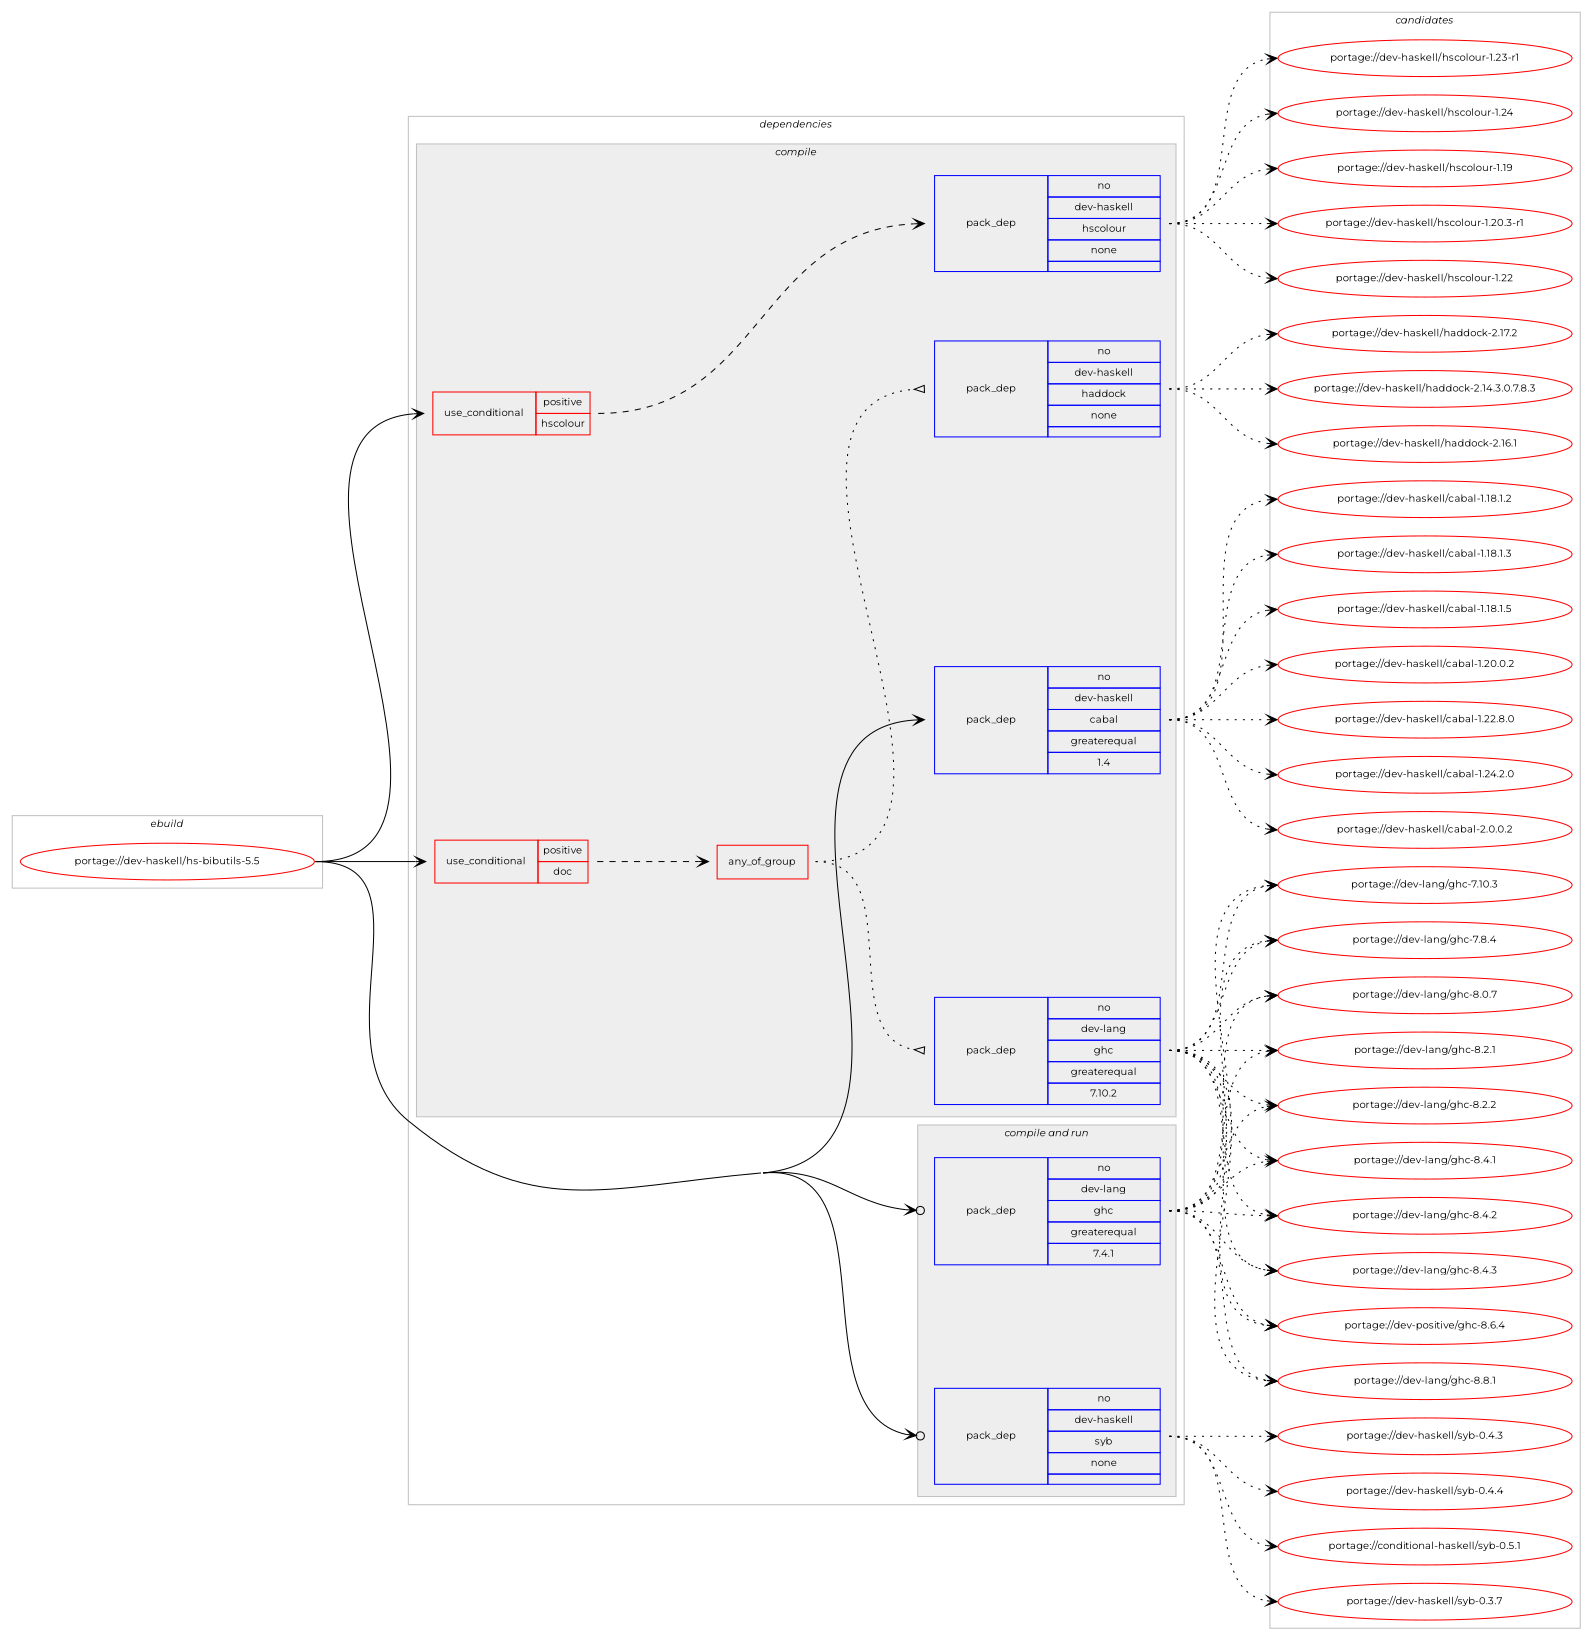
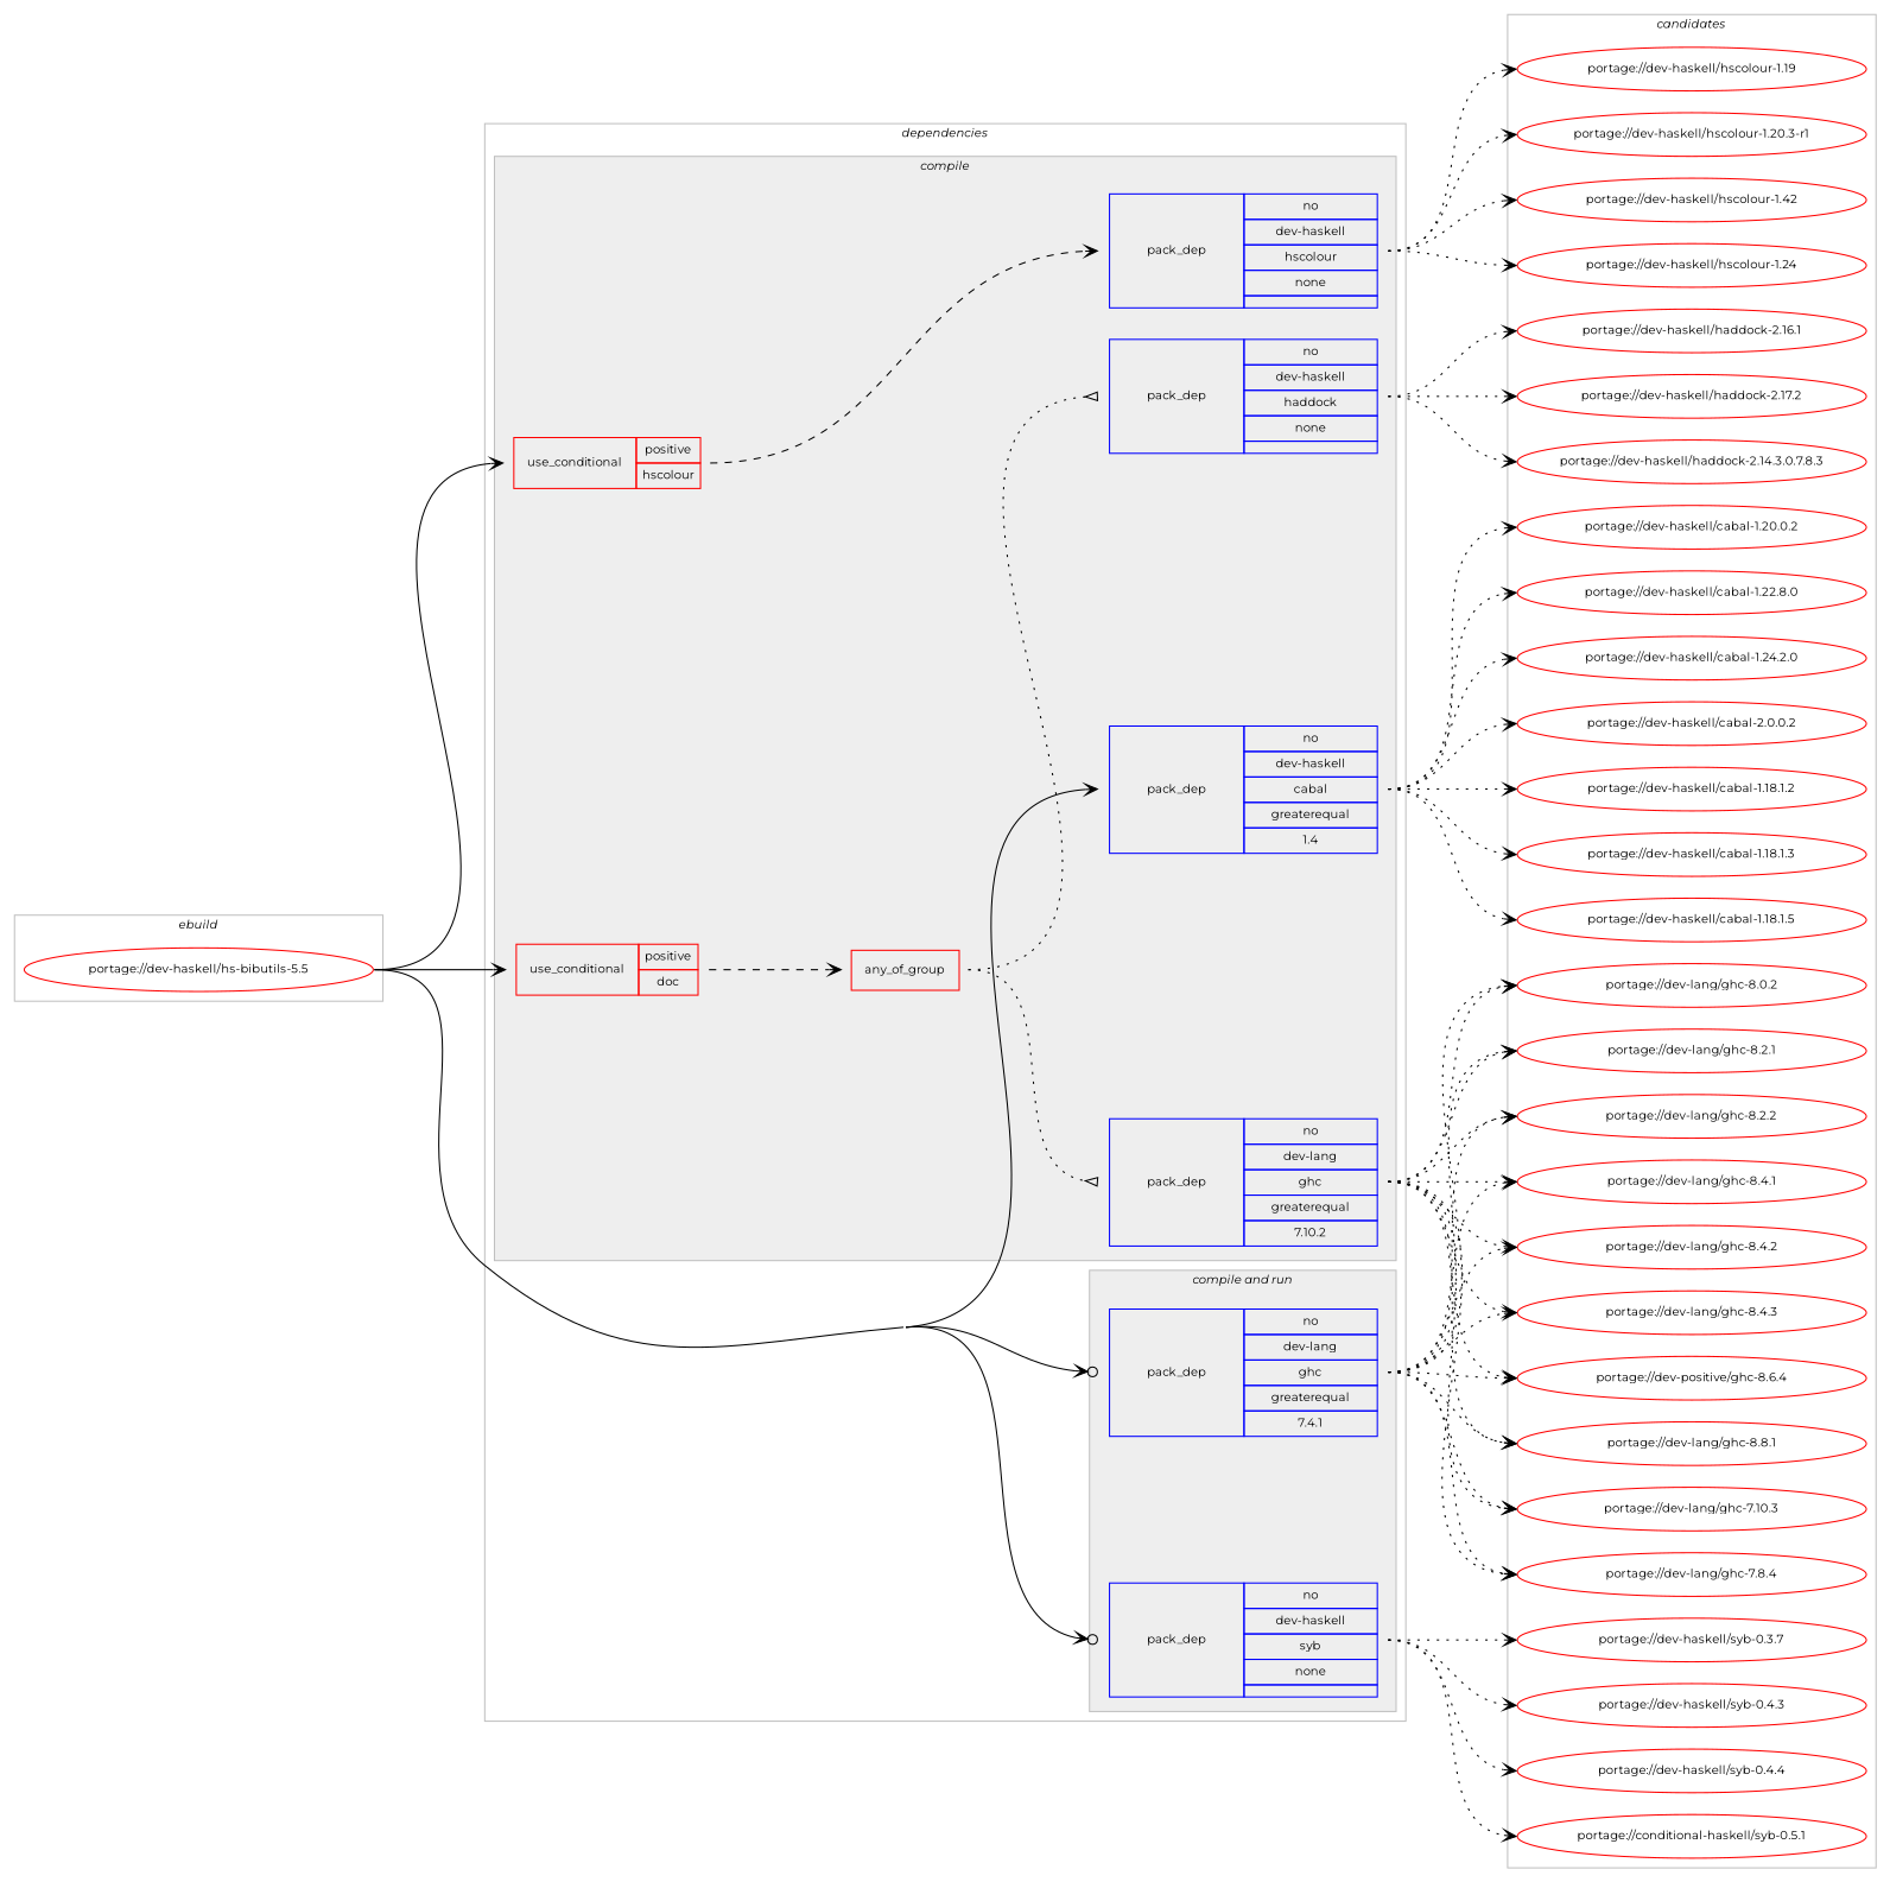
  digraph {
    compound=true
    concentrate=true
    fontname=Montserrat
    fontsize=10
    newrank=true
    rankdir=LR
    ranksep=1.5
    node [color=red fontname=Montserrat fontsize=10]
    edge [arrowhead=vee fontname=Montserrat headport=w style=dotted tailport=e weight=100]
    n1 [label="portage://dev-haskell/hs-bibutils-5.5" width=4]
    n2 [color=blue label=<<TABLE BORDER="0" CELLBORDER="1" CELLSPACING="0" CELLPADDING="4" WIDTH="220"><TR><TD ROWSPAN="6" CELLPADDING="30">pack_dep</TD></TR><TR><TD WIDTH="110">no</TD></TR><TR><TD>dev-haskell</TD></TR><TR><TD>haddock</TD></TR><TR><TD>none</TD></TR><TR><TD></TD></TR></TABLE>> shape=none]
    n3 [color=blue label=<<TABLE BORDER="0" CELLBORDER="1" CELLSPACING="0" CELLPADDING="4" WIDTH="220"><TR><TD ROWSPAN="6" CELLPADDING="30">pack_dep</TD></TR><TR><TD WIDTH="110">no</TD></TR><TR><TD>dev-lang</TD></TR><TR><TD>ghc</TD></TR><TR><TD>greaterequal</TD></TR><TR><TD>7.10.2</TD></TR></TABLE>> shape=none]
    n4 [label=<<TABLE BORDER="0" CELLBORDER="1" CELLSPACING="0" CELLPADDING="4"><TR><TD CELLPADDING="10">any_of_group</TD></TR></TABLE>> shape=none]
    n5 [label=<<TABLE BORDER="0" CELLBORDER="1" CELLSPACING="0" CELLPADDING="4"><TR><TD ROWSPAN="3" CELLPADDING="10">use_conditional</TD></TR><TR><TD>positive</TD></TR><TR><TD>doc</TD></TR></TABLE>> shape=none]
    n6 [color=blue label=<<TABLE BORDER="0" CELLBORDER="1" CELLSPACING="0" CELLPADDING="4" WIDTH="220"><TR><TD ROWSPAN="6" CELLPADDING="30">pack_dep</TD></TR><TR><TD WIDTH="110">no</TD></TR><TR><TD>dev-haskell</TD></TR><TR><TD>hscolour</TD></TR><TR><TD>none</TD></TR><TR><TD></TD></TR></TABLE>> shape=none]
    n7 [label=<<TABLE BORDER="0" CELLBORDER="1" CELLSPACING="0" CELLPADDING="4"><TR><TD ROWSPAN="3" CELLPADDING="10">use_conditional</TD></TR><TR><TD>positive</TD></TR><TR><TD>hscolour</TD></TR></TABLE>> shape=none]
    n8 [color=blue label=<<TABLE BORDER="0" CELLBORDER="1" CELLSPACING="0" CELLPADDING="4" WIDTH="220"><TR><TD ROWSPAN="6" CELLPADDING="30">pack_dep</TD></TR><TR><TD WIDTH="110">no</TD></TR><TR><TD>dev-haskell</TD></TR><TR><TD>cabal</TD></TR><TR><TD>greaterequal</TD></TR><TR><TD>1.4</TD></TR></TABLE>> shape=none]
    n9 [color=blue label=<<TABLE BORDER="0" CELLBORDER="1" CELLSPACING="0" CELLPADDING="4" WIDTH="220"><TR><TD ROWSPAN="6" CELLPADDING="30">pack_dep</TD></TR><TR><TD WIDTH="110">no</TD></TR><TR><TD>dev-haskell</TD></TR><TR><TD>syb</TD></TR><TR><TD>none</TD></TR><TR><TD></TD></TR></TABLE>> shape=none]
    n10 [color=blue label=<<TABLE BORDER="0" CELLBORDER="1" CELLSPACING="0" CELLPADDING="4" WIDTH="220"><TR><TD ROWSPAN="6" CELLPADDING="30">pack_dep</TD></TR><TR><TD WIDTH="110">no</TD></TR><TR><TD>dev-lang</TD></TR><TR><TD>ghc</TD></TR><TR><TD>greaterequal</TD></TR><TR><TD>7.4.1</TD></TR></TABLE>> shape=none]
    n11 [label="portage://dev-haskell/haddock-2.14.3.0.7.8.3" width=4]
    n12 [label="portage://dev-haskell/haddock-2.16.1" width=4]
    n13 [label="portage://dev-haskell/haddock-2.17.2" width=4]
    n14 [label="portage://dev-lang/ghc-7.10.3" width=4]
    n15 [label="portage://dev-lang/ghc-7.8.4" width=4]
-   n16 [label="portage://dev-lang/ghc-8.0.7" width=4]
+   n16 [label="portage://dev-lang/ghc-8.0.2" width=4]
    n17 [label="portage://dev-lang/ghc-8.2.1" width=4]
    n18 [label="portage://dev-lang/ghc-8.2.2" width=4]
    n19 [label="portage://dev-lang/ghc-8.4.1" width=4]
    n20 [label="portage://dev-lang/ghc-8.4.2" width=4]
    n21 [label="portage://dev-lang/ghc-8.4.3" width=4]
    n22 [label="portage://dev-positive/ghc-8.6.4" width=4]
    n23 [label="portage://dev-lang/ghc-8.8.1" width=4]
    n24 [label="portage://dev-haskell/hscolour-1.19" width=4]
    n25 [label="portage://dev-haskell/hscolour-1.20.3-r1" width=4]
-   n26 [label="portage://dev-haskell/hscolour-1.22" width=4]
-   n27 [label="portage://dev-haskell/hscolour-1.23-r1" width=4]
+   n26 [label="portage://dev-haskell/hscolour-1.42" width=4]
    n28 [label="portage://dev-haskell/hscolour-1.24" width=4]
    n29 [label="portage://dev-haskell/cabal-1.18.1.2" width=4]
    n30 [label="portage://dev-haskell/cabal-1.18.1.3" width=4]
    n31 [label="portage://dev-haskell/cabal-1.18.1.5" width=4]
    n32 [label="portage://dev-haskell/cabal-1.20.0.2" width=4]
    n33 [label="portage://dev-haskell/cabal-1.22.8.0" width=4]
    n34 [label="portage://dev-haskell/cabal-1.24.2.0" width=4]
    n35 [label="portage://dev-haskell/cabal-2.0.0.2" width=4]
    n36 [label="portage://dev-haskell/syb-0.3.7" width=4]
    n37 [label="portage://dev-haskell/syb-0.4.3" width=4]
    n38 [label="portage://dev-haskell/syb-0.4.4" width=4]
    n39 [label="portage://conditional-haskell/syb-0.5.1" width=4]
    subgraph cluster_1 {
      color=gray
      label=<<i>ebuild</i>>
      rank=same
      n1
    }
    subgraph cluster_2 {
      color=gray
      label=<<i>dependencies</i>>
      subgraph cluster_3 {
        color=gray
        fillcolor="#eeeeee"
        label=<<i>compile</i>>
        style=filled
        subgraph sub_4 {
          color=gray
          fillcolor="#eeeeee"
          label=<<i>compile</i>>
          style=filled
          n5
          subgraph sub_5 {
            color=gray
            fillcolor="#eeeeee"
            label=<<i>compile</i>>
            style=filled
            n4
            subgraph sub_6 {
              color=gray
              fillcolor="#eeeeee"
              label=<<i>compile</i>>
              style=filled
              n2
            }
            subgraph sub_7 {
              color=gray
              fillcolor="#eeeeee"
              label=<<i>compile</i>>
              style=filled
              n3
            }
          }
        }
        subgraph sub_8 {
          color=gray
          fillcolor="#eeeeee"
          label=<<i>compile</i>>
          style=filled
          n7
          subgraph sub_9 {
            color=gray
            fillcolor="#eeeeee"
            label=<<i>compile</i>>
            style=filled
            n6
          }
        }
        subgraph sub_10 {
          color=gray
          fillcolor="#eeeeee"
          label=<<i>compile</i>>
          style=filled
          n8
        }
      }
      subgraph cluster_11 {
        color=gray
        fillcolor="#eeeeee"
        label=<<i>compile and run</i>>
        style=filled
        subgraph sub_12 {
          color=gray
          fillcolor="#eeeeee"
          label=<<i>compile and run</i>>
          style=filled
          n9
        }
        subgraph sub_13 {
          color=gray
          fillcolor="#eeeeee"
          label=<<i>compile and run</i>>
          style=filled
          n10
        }
      }
      subgraph cluster_14 {
        color=gray
        fillcolor="#eeeeee"
        label=<<i>run</i>>
        style=filled
      }
    }
    subgraph cluster_15 {
      color=gray
      label=<<i>candidates</i>>
      rank=same
      subgraph sub_16 {
        color=black
        label=<<i>candidates</i>>
        nodesep=1
        rank=same
        n11
        n12
        n13
      }
      subgraph sub_17 {
        color=black
        label=<<i>candidates</i>>
        nodesep=1
        rank=same
        n14
        n15
        n16
        n17
        n18
        n19
        n20
        n21
        n22
        n23
      }
      subgraph sub_18 {
        color=black
        label=<<i>candidates</i>>
        nodesep=1
        rank=same
        n24
        n25
        n26
-       n27
        n28
      }
      subgraph sub_19 {
        color=black
        label=<<i>candidates</i>>
        nodesep=1
        rank=same
        n29
        n30
        n31
        n32
        n33
        n34
        n35
      }
      subgraph sub_20 {
        color=black
        label=<<i>candidates</i>>
        nodesep=1
        rank=same
        n36
        n37
        n38
        n39
      }
      subgraph sub_21 {
        color=black
        label=<<i>candidates</i>>
        nodesep=1
        rank=same
        n14
        n15
        n16
        n17
        n18
        n19
        n20
        n21
        n22
        n23
      }
    }
    n1 -> n5 [style=solid weight=20]
    n1 -> n7 [style=solid weight=20]
    n1 -> n8 [style=solid weight=20]
    n1 -> n9 [arrowhead=odotvee style=solid weight=20]
    n1 -> n10 [arrowhead=odotvee style=solid weight=20]
    n2 -> n11
    n2 -> n12
    n2 -> n13
    n3 -> n14
    n3 -> n15
    n3 -> n16
    n3 -> n17
    n3 -> n18
    n3 -> n19
    n3 -> n20
    n3 -> n21
    n3 -> n22
    n3 -> n23
    n4 -> n2 [arrowhead=oinv weight=20]
    n4 -> n3 [arrowhead=oinv weight=20]
    n5 -> n4 [style=dashed weight=20]
    n6 -> n24
    n6 -> n25
    n6 -> n26
-   n6 -> n27
    n6 -> n28
    n7 -> n6 [style=dashed weight=20]
    n8 -> n29
    n8 -> n30
    n8 -> n31
    n8 -> n32
    n8 -> n33
    n8 -> n34
    n8 -> n35
    n9 -> n36
    n9 -> n37
    n9 -> n38
    n9 -> n39
    n10 -> n14
    n10 -> n15
    n10 -> n16
    n10 -> n17
    n10 -> n18
    n10 -> n19
    n10 -> n20
    n10 -> n21
    n10 -> n22
    n10 -> n23
  }
